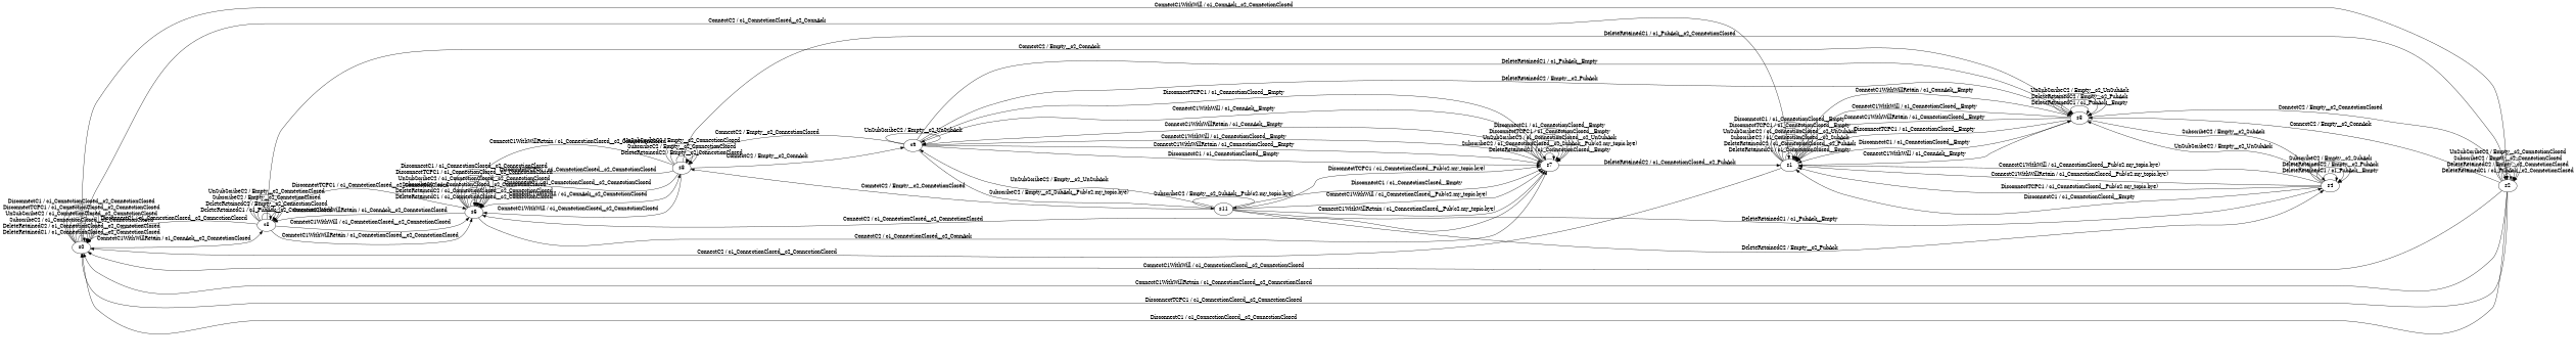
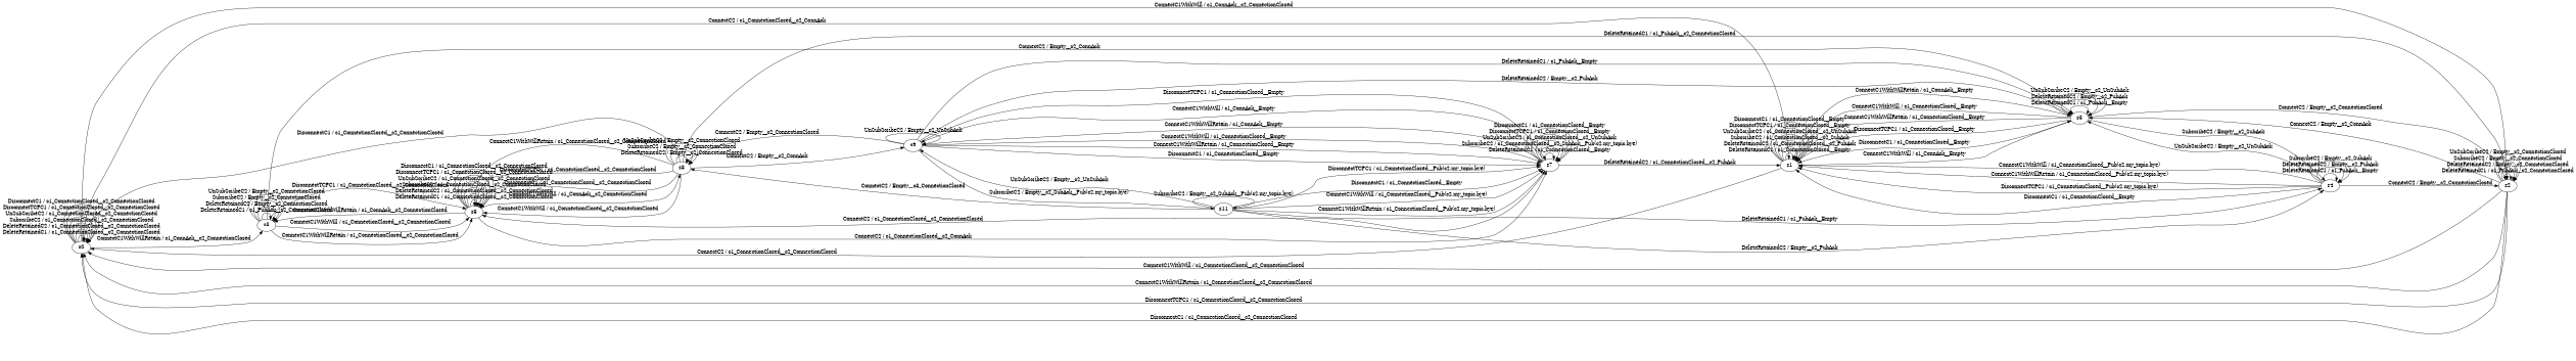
  digraph {
    rankdir=LR
    n1 [label=s0]
    n2 [label=s1]
    n3 [label=s2]
    n4 [label=s5]
    n5 [label=s3]
    n6 [label=s6]
    n7 [label=s4]
    n8 [label=s7]
    n9 [label=s8]
    n10 [label=s9]
    n11 [label=s11]
    n1 -> n1 [label="DeleteRetainedC1 / c1_ConnectionClosed__c2_ConnectionClosed"]
    n1 -> n1 [label="DeleteRetainedC2 / c1_ConnectionClosed__c2_ConnectionClosed"]
    n1 -> n1 [label="SubscribeC2 / c1_ConnectionClosed__c2_ConnectionClosed"]
    n1 -> n1 [label="UnSubScribeC2 / c1_ConnectionClosed__c2_ConnectionClosed"]
    n1 -> n1 [label="DisconnectTCPC1 / c1_ConnectionClosed__c2_ConnectionClosed"]
    n1 -> n1 [label="DisconnectC1 / c1_ConnectionClosed__c2_ConnectionClosed"]
    n1 -> n2 [label="ConnectC2 / c1_ConnectionClosed__c2_ConnAck"]
    n1 -> n3 [label="ConnectC1WithWill / c1_ConnAck__c2_ConnectionClosed"]
    n1 -> n4 [label="ConnectC1WithWillRetain / c1_ConnAck__c2_ConnectionClosed"]
    n2 -> n1 [label="ConnectC2 / c1_ConnectionClosed__c2_ConnectionClosed"]
    n2 -> n2 [label="DeleteRetainedC1 / c1_ConnectionClosed__Empty"]
    n2 -> n2 [label="DeleteRetainedC2 / c1_ConnectionClosed__c2_PubAck"]
    n2 -> n2 [label="SubscribeC2 / c1_ConnectionClosed__c2_SubAck"]
    n2 -> n2 [label="UnSubScribeC2 / c1_ConnectionClosed__c2_UnSubAck"]
    n2 -> n2 [label="DisconnectTCPC1 / c1_ConnectionClosed__Empty"]
    n2 -> n2 [label="DisconnectC1 / c1_ConnectionClosed__Empty"]
    n2 -> n5 [label="ConnectC1WithWill / c1_ConnAck__Empty"]
    n2 -> n5 [label="ConnectC1WithWillRetain / c1_ConnAck__Empty"]
    n3 -> n1 [label="ConnectC1WithWill / c1_ConnectionClosed__c2_ConnectionClosed"]
    n3 -> n1 [label="ConnectC1WithWillRetain / c1_ConnectionClosed__c2_ConnectionClosed"]
    n3 -> n1 [label="DisconnectTCPC1 / c1_ConnectionClosed__c2_ConnectionClosed"]
    n3 -> n1 [label="DisconnectC1 / c1_ConnectionClosed__c2_ConnectionClosed"]
    n3 -> n3 [label="DeleteRetainedC1 / c1_PubAck__c2_ConnectionClosed"]
    n3 -> n3 [label="DeleteRetainedC2 / Empty__c2_ConnectionClosed"]
    n3 -> n3 [label="SubscribeC2 / Empty__c2_ConnectionClosed"]
    n3 -> n3 [label="UnSubScribeC2 / Empty__c2_ConnectionClosed"]
    n3 -> n5 [label="ConnectC2 / Empty__c2_ConnAck"]
-   n4 -> n1 [label="DisconnectC1 / c1_ConnectionClosed__c2_ConnectionClosed"]
+   n9 -> n1 [label="DisconnectC1 / c1_ConnectionClosed__c2_ConnectionClosed"]
    n4 -> n4 [label="DeleteRetainedC1 / c1_PubAck__c2_ConnectionClosed"]
    n4 -> n4 [label="DeleteRetainedC2 / Empty__c2_ConnectionClosed"]
    n4 -> n4 [label="SubscribeC2 / Empty__c2_ConnectionClosed"]
    n4 -> n4 [label="UnSubScribeC2 / Empty__c2_ConnectionClosed"]
    n4 -> n5 [label="ConnectC2 / Empty__c2_ConnAck"]
    n4 -> n6 [label="ConnectC1WithWill / c1_ConnectionClosed__c2_ConnectionClosed"]
    n4 -> n6 [label="ConnectC1WithWillRetain / c1_ConnectionClosed__c2_ConnectionClosed"]
    n4 -> n6 [label="DisconnectTCPC1 / c1_ConnectionClosed__c2_ConnectionClosed"]
    n5 -> n2 [label="ConnectC1WithWill / c1_ConnectionClosed__Empty"]
    n5 -> n2 [label="ConnectC1WithWillRetain / c1_ConnectionClosed__Empty"]
    n5 -> n2 [label="DisconnectTCPC1 / c1_ConnectionClosed__Empty"]
    n5 -> n2 [label="DisconnectC1 / c1_ConnectionClosed__Empty"]
    n5 -> n3 [label="ConnectC2 / Empty__c2_ConnectionClosed"]
    n5 -> n5 [label="DeleteRetainedC1 / c1_PubAck__Empty"]
    n5 -> n5 [label="DeleteRetainedC2 / Empty__c2_PubAck"]
    n5 -> n5 [label="UnSubScribeC2 / Empty__c2_UnSubAck"]
    n5 -> n7 [label="SubscribeC2 / Empty__c2_SubAck"]
    n6 -> n4 [label="ConnectC1WithWillRetain / c1_ConnAck__c2_ConnectionClosed"]
    n6 -> n6 [label="DeleteRetainedC1 / c1_ConnectionClosed__c2_ConnectionClosed"]
    n6 -> n6 [label="DeleteRetainedC2 / c1_ConnectionClosed__c2_ConnectionClosed"]
    n6 -> n6 [label="SubscribeC2 / c1_ConnectionClosed__c2_ConnectionClosed"]
    n6 -> n6 [label="UnSubScribeC2 / c1_ConnectionClosed__c2_ConnectionClosed"]
    n6 -> n6 [label="DisconnectTCPC1 / c1_ConnectionClosed__c2_ConnectionClosed"]
    n6 -> n6 [label="DisconnectC1 / c1_ConnectionClosed__c2_ConnectionClosed"]
    n6 -> n8 [label="ConnectC2 / c1_ConnectionClosed__c2_ConnAck"]
    n6 -> n9 [label="ConnectC1WithWill / c1_ConnAck__c2_ConnectionClosed"]
    n7 -> n2 [label="ConnectC1WithWill / c1_ConnectionClosed__Pub(c2,my_topic,bye)"]
    n7 -> n2 [label="ConnectC1WithWillRetain / c1_ConnectionClosed__Pub(c2,my_topic,bye)"]
    n7 -> n2 [label="DisconnectTCPC1 / c1_ConnectionClosed__Pub(c2,my_topic,bye)"]
    n7 -> n2 [label="DisconnectC1 / c1_ConnectionClosed__Empty"]
+   n7 -> n3 [label="ConnectC2 / Empty__c2_ConnectionClosed"]
    n7 -> n5 [label="UnSubScribeC2 / Empty__c2_UnSubAck"]
    n7 -> n7 [label="DeleteRetainedC1 / c1_PubAck__Empty"]
    n7 -> n7 [label="DeleteRetainedC2 / Empty__c2_PubAck"]
    n7 -> n7 [label="SubscribeC2 / Empty__c2_SubAck"]
    n8 -> n2 [label="DeleteRetainedC2 / c1_ConnectionClosed__c2_PubAck"]
    n8 -> n6 [label="ConnectC2 / c1_ConnectionClosed__c2_ConnectionClosed"]
    n8 -> n8 [label="DeleteRetainedC1 / c1_ConnectionClosed__Empty"]
    n8 -> n8 [label="SubscribeC2 / c1_ConnectionClosed__c2_SubAck__Pub(c2,my_topic,bye)"]
    n8 -> n8 [label="UnSubScribeC2 / c1_ConnectionClosed__c2_UnSubAck"]
    n8 -> n8 [label="DisconnectTCPC1 / c1_ConnectionClosed__Empty"]
    n8 -> n8 [label="DisconnectC1 / c1_ConnectionClosed__Empty"]
    n8 -> n10 [label="ConnectC1WithWill / c1_ConnAck__Empty"]
    n8 -> n10 [label="ConnectC1WithWillRetain / c1_ConnAck__Empty"]
    n9 -> n3 [label="DeleteRetainedC1 / c1_PubAck__c2_ConnectionClosed"]
    n9 -> n6 [label="ConnectC1WithWill / c1_ConnectionClosed__c2_ConnectionClosed"]
    n9 -> n6 [label="ConnectC1WithWillRetain / c1_ConnectionClosed__c2_ConnectionClosed"]
    n9 -> n6 [label="DisconnectTCPC1 / c1_ConnectionClosed__c2_ConnectionClosed"]
    n9 -> n6 [label="DisconnectC1 / c1_ConnectionClosed__c2_ConnectionClosed"]
    n9 -> n9 [label="DeleteRetainedC2 / Empty__c2_ConnectionClosed"]
    n9 -> n9 [label="SubscribeC2 / Empty__c2_ConnectionClosed"]
    n9 -> n9 [label="UnSubScribeC2 / Empty__c2_ConnectionClosed"]
    n9 -> n10 [label="ConnectC2 / Empty__c2_ConnAck"]
    n10 -> n5 [label="DeleteRetainedC1 / c1_PubAck__Empty"]
    n10 -> n5 [label="DeleteRetainedC2 / Empty__c2_PubAck"]
    n10 -> n8 [label="ConnectC1WithWill / c1_ConnectionClosed__Empty"]
    n10 -> n8 [label="ConnectC1WithWillRetain / c1_ConnectionClosed__Empty"]
    n10 -> n8 [label="DisconnectTCPC1 / c1_ConnectionClosed__Empty"]
    n10 -> n8 [label="DisconnectC1 / c1_ConnectionClosed__Empty"]
    n10 -> n9 [label="ConnectC2 / Empty__c2_ConnectionClosed"]
    n10 -> n10 [label="UnSubScribeC2 / Empty__c2_UnSubAck"]
    n10 -> n11 [label="SubscribeC2 / Empty__c2_SubAck__Pub(c2,my_topic,bye)"]
    n11 -> n7 [label="DeleteRetainedC1 / c1_PubAck__Empty"]
    n11 -> n7 [label="DeleteRetainedC2 / Empty__c2_PubAck"]
    n11 -> n8 [label="ConnectC1WithWill / c1_ConnectionClosed__Pub(c2,my_topic,bye)"]
    n11 -> n8 [label="ConnectC1WithWillRetain / c1_ConnectionClosed__Pub(c2,my_topic,bye)"]
    n11 -> n8 [label="DisconnectTCPC1 / c1_ConnectionClosed__Pub(c2,my_topic,bye)"]
    n11 -> n8 [label="DisconnectC1 / c1_ConnectionClosed__Empty"]
-   n11 -> n9 [label="ConnectC2 / Empty__c2_ConnectionClosed"]
+   n11 -> n9 [label="ConnectC2 / Empty__c3_ConnectionClosed"]
    n11 -> n10 [label="UnSubScribeC2 / Empty__c2_UnSubAck"]
    n11 -> n11 [label="SubscribeC2 / Empty__c2_SubAck__Pub(c2,my_topic,bye)"]
  }
